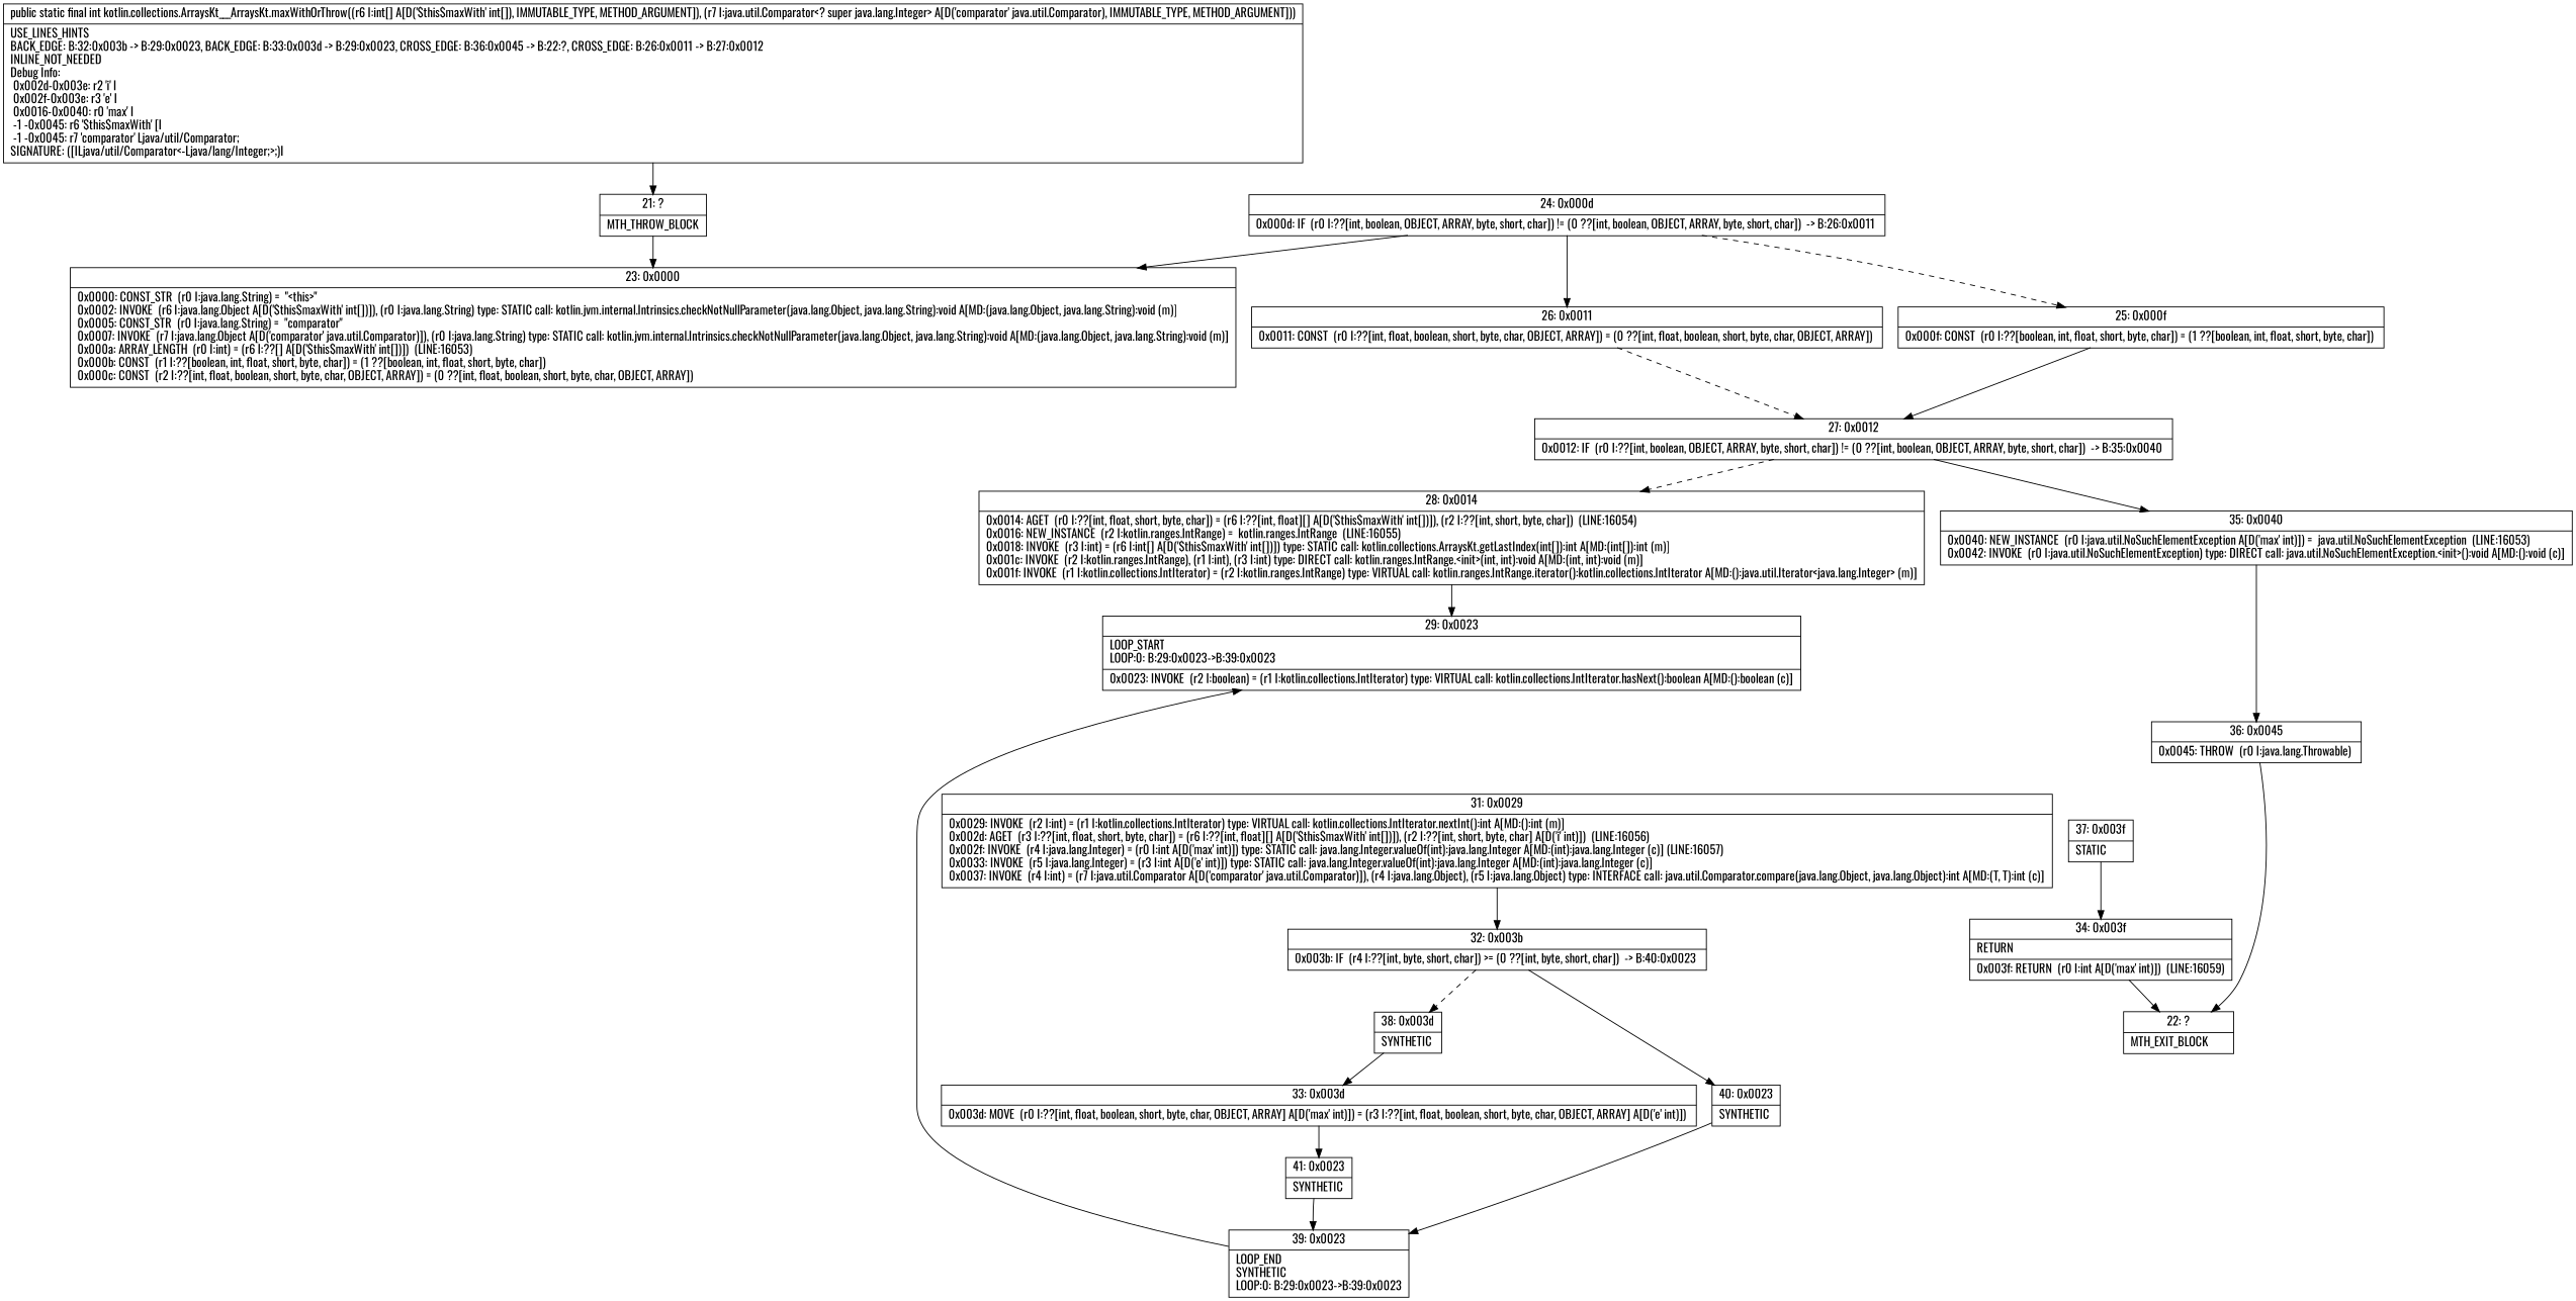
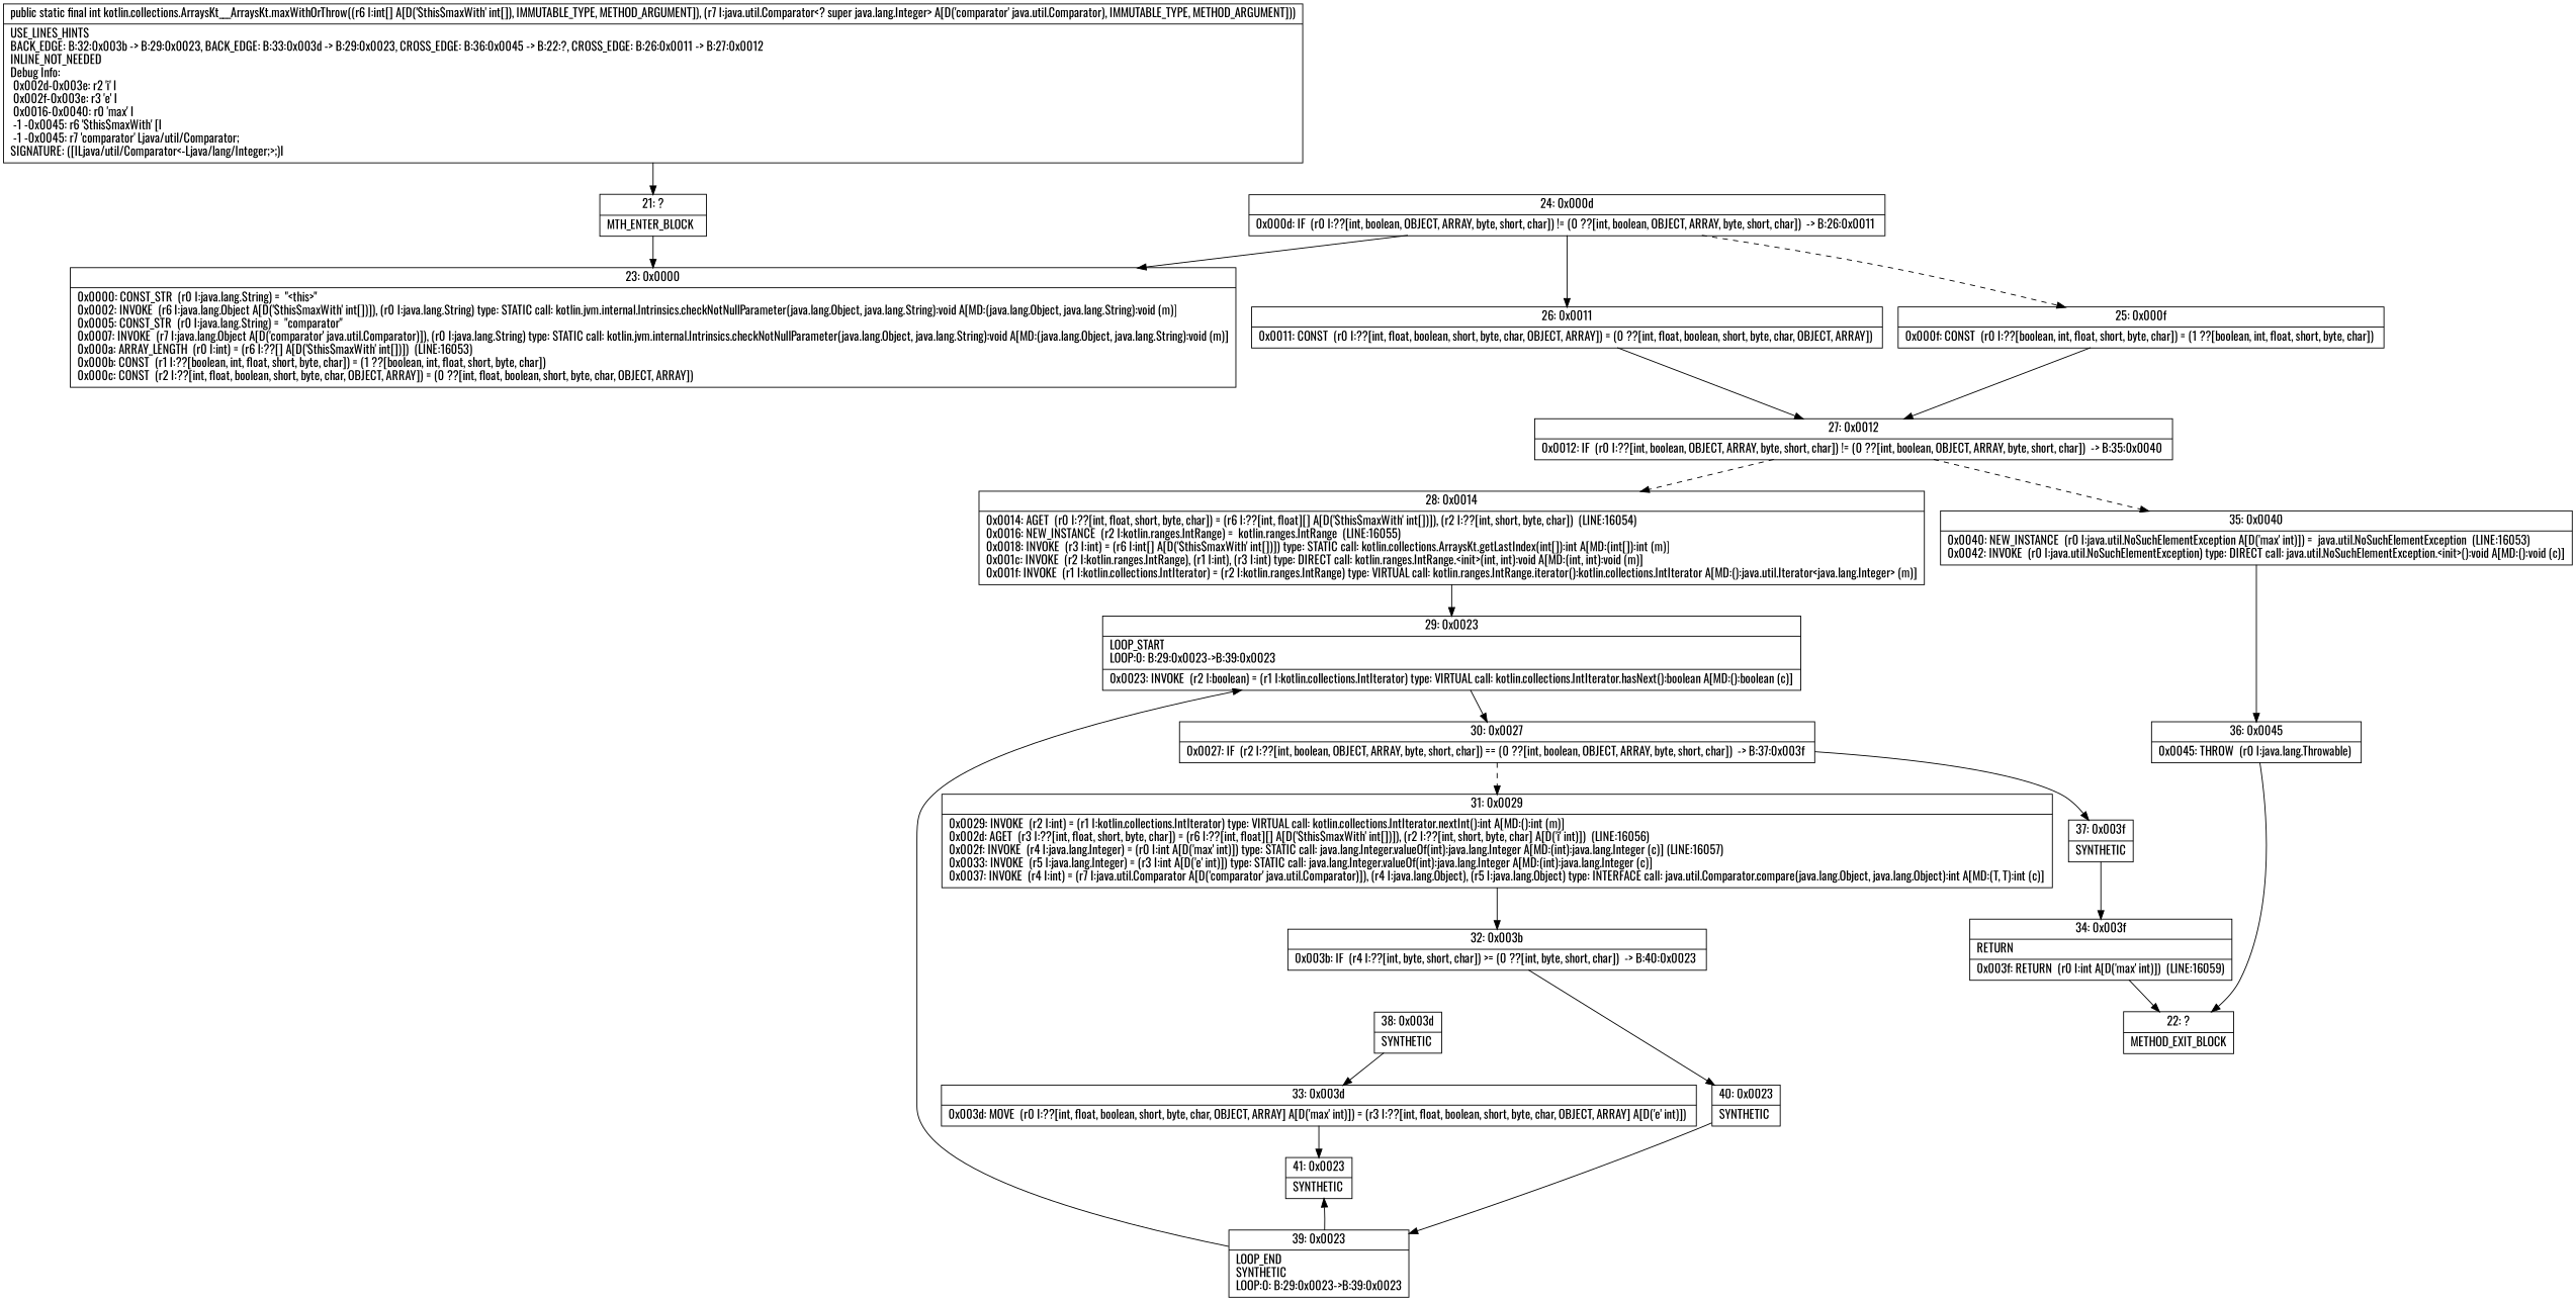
  digraph {
    fontname=Oswald
    node [fontname=Oswald shape=record]
    edge [fontname=Oswald]
-   n1 [label="{21\:\ ?|MTH_THROW_BLOCK\l}"]
+   n1 [label="{21\:\ ?|MTH_ENTER_BLOCK\l}"]
    n2 [label="{23\:\ 0x0000|0x0000: CONST_STR  (r0 I:java.lang.String) =  \"\<this\>\" \l0x0002: INVOKE  (r6 I:java.lang.Object A[D('$this$maxWith' int[])]), (r0 I:java.lang.String) type: STATIC call: kotlin.jvm.internal.Intrinsics.checkNotNullParameter(java.lang.Object, java.lang.String):void A[MD:(java.lang.Object, java.lang.String):void (m)]\l0x0005: CONST_STR  (r0 I:java.lang.String) =  \"comparator\" \l0x0007: INVOKE  (r7 I:java.lang.Object A[D('comparator' java.util.Comparator)]), (r0 I:java.lang.String) type: STATIC call: kotlin.jvm.internal.Intrinsics.checkNotNullParameter(java.lang.Object, java.lang.String):void A[MD:(java.lang.Object, java.lang.String):void (m)]\l0x000a: ARRAY_LENGTH  (r0 I:int) = (r6 I:??[] A[D('$this$maxWith' int[])])  (LINE:16053)\l0x000b: CONST  (r1 I:??[boolean, int, float, short, byte, char]) = (1 ??[boolean, int, float, short, byte, char]) \l0x000c: CONST  (r2 I:??[int, float, boolean, short, byte, char, OBJECT, ARRAY]) = (0 ??[int, float, boolean, short, byte, char, OBJECT, ARRAY]) \l}"]
    n3 [label="{24\:\ 0x000d|0x000d: IF  (r0 I:??[int, boolean, OBJECT, ARRAY, byte, short, char]) != (0 ??[int, boolean, OBJECT, ARRAY, byte, short, char])  \-\> B:26:0x0011 \l}"]
    n4 [label="{25\:\ 0x000f|0x000f: CONST  (r0 I:??[boolean, int, float, short, byte, char]) = (1 ??[boolean, int, float, short, byte, char]) \l}"]
    n5 [label="{26\:\ 0x0011|0x0011: CONST  (r0 I:??[int, float, boolean, short, byte, char, OBJECT, ARRAY]) = (0 ??[int, float, boolean, short, byte, char, OBJECT, ARRAY]) \l}"]
    n6 [label="{27\:\ 0x0012|0x0012: IF  (r0 I:??[int, boolean, OBJECT, ARRAY, byte, short, char]) != (0 ??[int, boolean, OBJECT, ARRAY, byte, short, char])  \-\> B:35:0x0040 \l}"]
    n7 [label="{28\:\ 0x0014|0x0014: AGET  (r0 I:??[int, float, short, byte, char]) = (r6 I:??[int, float][] A[D('$this$maxWith' int[])]), (r2 I:??[int, short, byte, char])  (LINE:16054)\l0x0016: NEW_INSTANCE  (r2 I:kotlin.ranges.IntRange) =  kotlin.ranges.IntRange  (LINE:16055)\l0x0018: INVOKE  (r3 I:int) = (r6 I:int[] A[D('$this$maxWith' int[])]) type: STATIC call: kotlin.collections.ArraysKt.getLastIndex(int[]):int A[MD:(int[]):int (m)]\l0x001c: INVOKE  (r2 I:kotlin.ranges.IntRange), (r1 I:int), (r3 I:int) type: DIRECT call: kotlin.ranges.IntRange.\<init\>(int, int):void A[MD:(int, int):void (m)]\l0x001f: INVOKE  (r1 I:kotlin.collections.IntIterator) = (r2 I:kotlin.ranges.IntRange) type: VIRTUAL call: kotlin.ranges.IntRange.iterator():kotlin.collections.IntIterator A[MD:():java.util.Iterator\<java.lang.Integer\> (m)]\l}"]
    n8 [label="{35\:\ 0x0040|0x0040: NEW_INSTANCE  (r0 I:java.util.NoSuchElementException A[D('max' int)]) =  java.util.NoSuchElementException  (LINE:16053)\l0x0042: INVOKE  (r0 I:java.util.NoSuchElementException) type: DIRECT call: java.util.NoSuchElementException.\<init\>():void A[MD:():void (c)]\l}"]
    n9 [label="{29\:\ 0x0023|LOOP_START\lLOOP:0: B:29:0x0023\-\>B:39:0x0023\l|0x0023: INVOKE  (r2 I:boolean) = (r1 I:kotlin.collections.IntIterator) type: VIRTUAL call: kotlin.collections.IntIterator.hasNext():boolean A[MD:():boolean (c)]\l}"]
    n10 [label="{36\:\ 0x0045|0x0045: THROW  (r0 I:java.lang.Throwable) \l}"]
+   n11 [label="{30\:\ 0x0027|0x0027: IF  (r2 I:??[int, boolean, OBJECT, ARRAY, byte, short, char]) == (0 ??[int, boolean, OBJECT, ARRAY, byte, short, char])  \-\> B:37:0x003f \l}"]
    n12 [label="{31\:\ 0x0029|0x0029: INVOKE  (r2 I:int) = (r1 I:kotlin.collections.IntIterator) type: VIRTUAL call: kotlin.collections.IntIterator.nextInt():int A[MD:():int (m)]\l0x002d: AGET  (r3 I:??[int, float, short, byte, char]) = (r6 I:??[int, float][] A[D('$this$maxWith' int[])]), (r2 I:??[int, short, byte, char] A[D('i' int)])  (LINE:16056)\l0x002f: INVOKE  (r4 I:java.lang.Integer) = (r0 I:int A[D('max' int)]) type: STATIC call: java.lang.Integer.valueOf(int):java.lang.Integer A[MD:(int):java.lang.Integer (c)] (LINE:16057)\l0x0033: INVOKE  (r5 I:java.lang.Integer) = (r3 I:int A[D('e' int)]) type: STATIC call: java.lang.Integer.valueOf(int):java.lang.Integer A[MD:(int):java.lang.Integer (c)]\l0x0037: INVOKE  (r4 I:int) = (r7 I:java.util.Comparator A[D('comparator' java.util.Comparator)]), (r4 I:java.lang.Object), (r5 I:java.lang.Object) type: INTERFACE call: java.util.Comparator.compare(java.lang.Object, java.lang.Object):int A[MD:(T, T):int (c)]\l}"]
-   n13 [label="{37\:\ 0x003f|STATIC\l}"]
+   n13 [label="{37\:\ 0x003f|SYNTHETIC\l}"]
    n14 [label="{32\:\ 0x003b|0x003b: IF  (r4 I:??[int, byte, short, char]) \>= (0 ??[int, byte, short, char])  \-\> B:40:0x0023 \l}"]
    n15 [label="{34\:\ 0x003f|RETURN\l|0x003f: RETURN  (r0 I:int A[D('max' int)])  (LINE:16059)\l}"]
    n16 [label="{38\:\ 0x003d|SYNTHETIC\l}"]
    n17 [label="{40\:\ 0x0023|SYNTHETIC\l}"]
    n18 [label="{33\:\ 0x003d|0x003d: MOVE  (r0 I:??[int, float, boolean, short, byte, char, OBJECT, ARRAY] A[D('max' int)]) = (r3 I:??[int, float, boolean, short, byte, char, OBJECT, ARRAY] A[D('e' int)]) \l}"]
    n19 [label="{39\:\ 0x0023|LOOP_END\lSYNTHETIC\lLOOP:0: B:29:0x0023\-\>B:39:0x0023\l}"]
    n20 [label="{41\:\ 0x0023|SYNTHETIC\l}"]
-   n21 [label="{22\:\ ?|MTH_EXIT_BLOCK\l}"]
+   n21 [label="{22\:\ ?|METHOD_EXIT_BLOCK\l}"]
    n22 [label="{public static final int kotlin.collections.ArraysKt___ArraysKt.maxWithOrThrow((r6 I:int[] A[D('$this$maxWith' int[]), IMMUTABLE_TYPE, METHOD_ARGUMENT]), (r7 I:java.util.Comparator\<? super java.lang.Integer\> A[D('comparator' java.util.Comparator), IMMUTABLE_TYPE, METHOD_ARGUMENT]))  | USE_LINES_HINTS\lBACK_EDGE: B:32:0x003b \-\> B:29:0x0023, BACK_EDGE: B:33:0x003d \-\> B:29:0x0023, CROSS_EDGE: B:36:0x0045 \-\> B:22:?, CROSS_EDGE: B:26:0x0011 \-\> B:27:0x0012\lINLINE_NOT_NEEDED\lDebug Info:\l  0x002d\-0x003e: r2 'i' I\l  0x002f\-0x003e: r3 'e' I\l  0x0016\-0x0040: r0 'max' I\l  \-1 \-0x0045: r6 '$this$maxWith' [I\l  \-1 \-0x0045: r7 'comparator' Ljava\/util\/Comparator;\lSIGNATURE: ([ILjava\/util\/Comparator\<\-Ljava\/lang\/Integer;\>;)I\l}"]
    n1 -> n2
    n3 -> n2
    n3 -> n4 [style=dashed]
    n3 -> n5
    n4 -> n6
-   n5 -> n6 [style=dashed]
+   n5 -> n6
    n6 -> n7 [style=dashed]
-   n6 -> n8
+   n6 -> n8 [style=dashed]
    n7 -> n9
    n8 -> n10
+   n9 -> n11
    n10 -> n21
+   n11 -> n12 [style=dashed]
+   n11 -> n13
    n12 -> n14
    n13 -> n15
-   n14 -> n16 [style=dashed]
    n14 -> n17
    n15 -> n21
    n16 -> n18
    n17 -> n19
    n18 -> n20
    n19 -> n9
-   n20 -> n19
+   n19 -> n20
    n22 -> n1
  }
